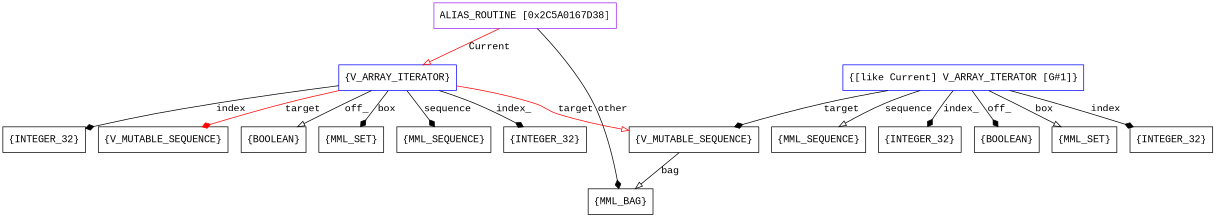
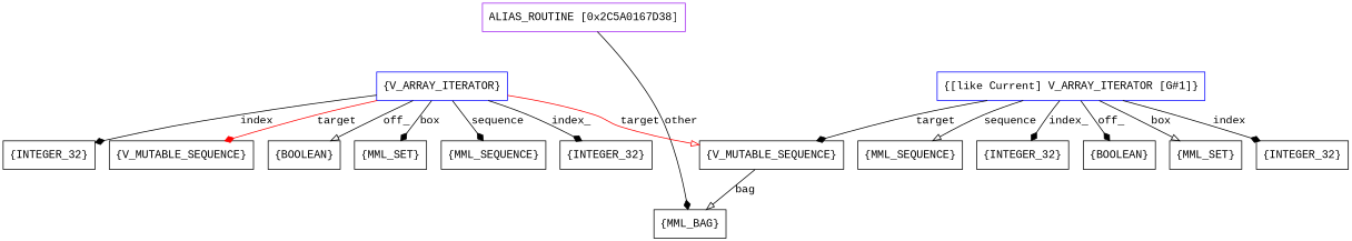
  digraph {
    fontname="Liberation Mono"
    node [fontname="Liberation Mono" shape=box]
    edge [arrowhead=diamond fontname="Liberation Mono"]
    n1 [color=purple label=<ALIAS_ROUTINE [0x2C5A0167D38]>]
    n2 [color=blue label=<{V_ARRAY_ITERATOR}>]
    n3 [label=<{MML_BAG}>]
    n4 [label=<{BOOLEAN}>]
    n5 [label=<{MML_SET}>]
    n6 [label=<{INTEGER_32}>]
    n7 [label=<{V_MUTABLE_SEQUENCE}>]
    n8 [label=<{V_MUTABLE_SEQUENCE}>]
    n9 [label=<{MML_SEQUENCE}>]
    n10 [label=<{INTEGER_32}>]
    n11 [color=blue label=<{[like Current] V_ARRAY_ITERATOR [G#1]}>]
    n12 [label=<{BOOLEAN}>]
    n13 [label=<{MML_SET}>]
    n14 [label=<{INTEGER_32}>]
    n15 [label=<{MML_SEQUENCE}>]
    n16 [label=<{INTEGER_32}>]
-   n1 -> n2 [arrowhead=onormal color=red label=<Current>]
    n1 -> n3 [label=<other>]
    n2 -> n4 [arrowhead=onormal label=<off_>]
    n2 -> n5 [label=box]
    n2 -> n6 [label=<index>]
    n2 -> n7 [color=red label=<target>]
    n2 -> n8 [arrowhead=onormal color=red label=<target>]
    n2 -> n9 [label=<sequence>]
    n2 -> n10 [label=<index_>]
    n8 -> n3 [arrowhead=onormal label=<bag>]
    n11 -> n8 [label=<target>]
    n11 -> n12 [label=<off_>]
    n11 -> n13 [arrowhead=onormal label=box]
    n11 -> n14 [label=<index>]
    n11 -> n15 [arrowhead=onormal label=<sequence>]
    n11 -> n16 [label=<index_>]
  }
